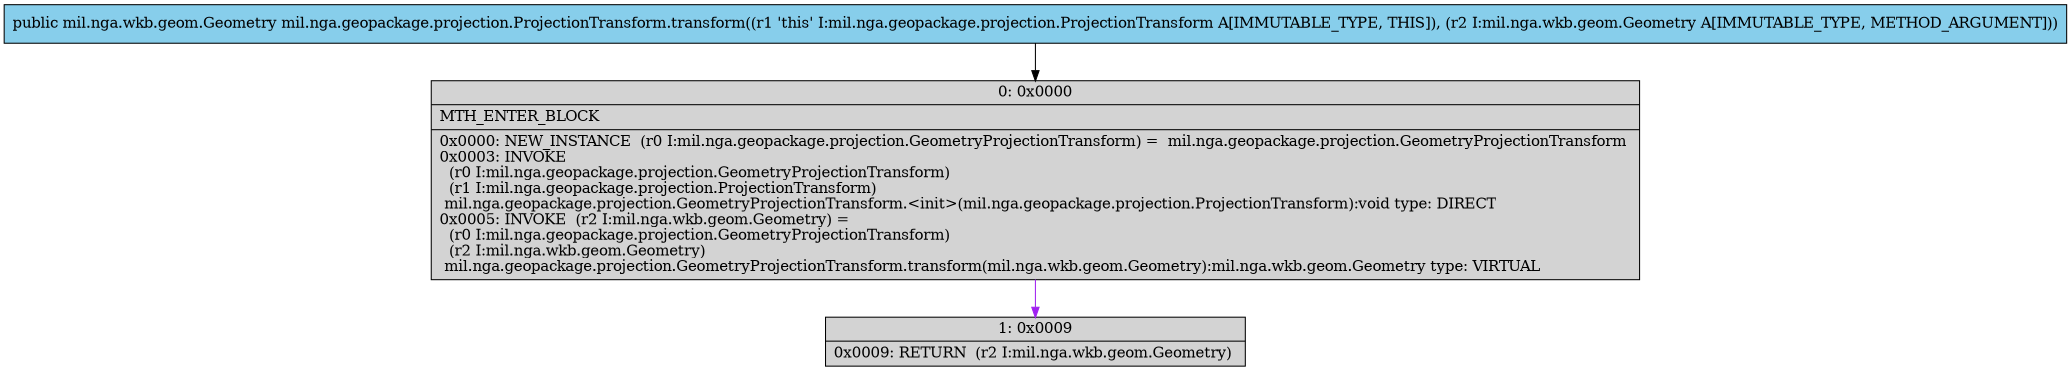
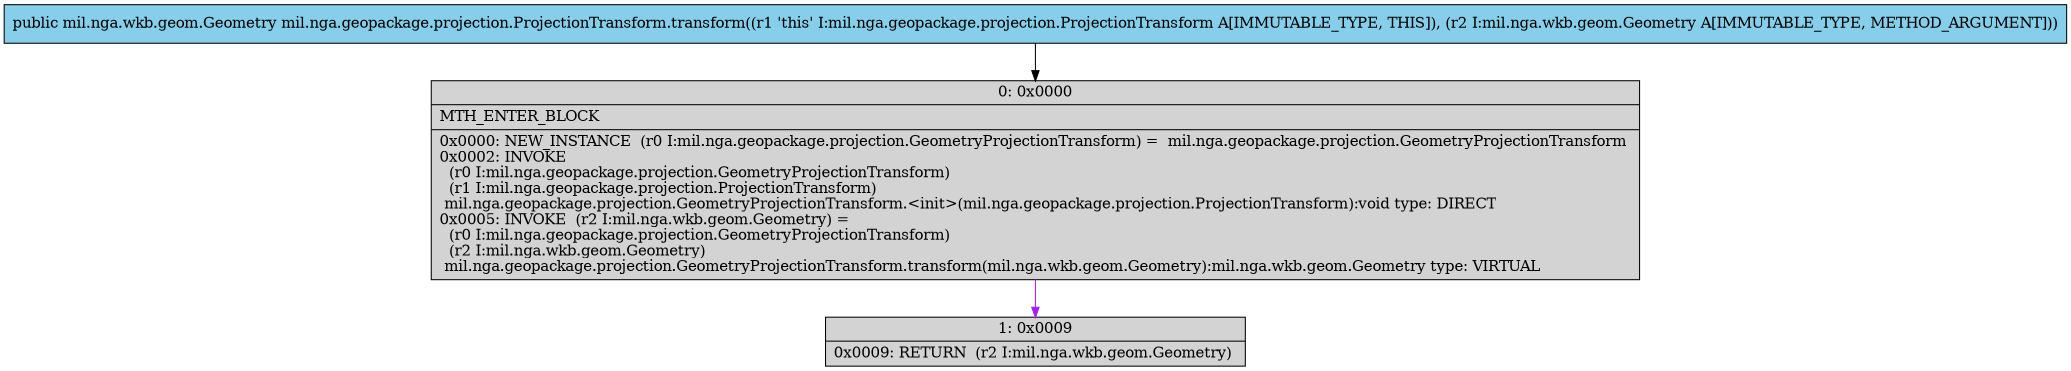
  digraph {
    node [shape=record style=filled fillcolor=lightgrey]
-   n1 [label="{0\:\ 0x0000|MTH_ENTER_BLOCK\l|0x0000: NEW_INSTANCE  (r0 I:mil.nga.geopackage.projection.GeometryProjectionTransform) =  mil.nga.geopackage.projection.GeometryProjectionTransform \l0x0003: INVOKE  \l  (r0 I:mil.nga.geopackage.projection.GeometryProjectionTransform)\l  (r1 I:mil.nga.geopackage.projection.ProjectionTransform)\l mil.nga.geopackage.projection.GeometryProjectionTransform.\<init\>(mil.nga.geopackage.projection.ProjectionTransform):void type: DIRECT \l0x0005: INVOKE  (r2 I:mil.nga.wkb.geom.Geometry) = \l  (r0 I:mil.nga.geopackage.projection.GeometryProjectionTransform)\l  (r2 I:mil.nga.wkb.geom.Geometry)\l mil.nga.geopackage.projection.GeometryProjectionTransform.transform(mil.nga.wkb.geom.Geometry):mil.nga.wkb.geom.Geometry type: VIRTUAL \l}"]
+   n1 [label="{0\:\ 0x0000|MTH_ENTER_BLOCK\l|0x0000: NEW_INSTANCE  (r0 I:mil.nga.geopackage.projection.GeometryProjectionTransform) =  mil.nga.geopackage.projection.GeometryProjectionTransform \l0x0002: INVOKE  \l  (r0 I:mil.nga.geopackage.projection.GeometryProjectionTransform)\l  (r1 I:mil.nga.geopackage.projection.ProjectionTransform)\l mil.nga.geopackage.projection.GeometryProjectionTransform.\<init\>(mil.nga.geopackage.projection.ProjectionTransform):void type: DIRECT \l0x0005: INVOKE  (r2 I:mil.nga.wkb.geom.Geometry) = \l  (r0 I:mil.nga.geopackage.projection.GeometryProjectionTransform)\l  (r2 I:mil.nga.wkb.geom.Geometry)\l mil.nga.geopackage.projection.GeometryProjectionTransform.transform(mil.nga.wkb.geom.Geometry):mil.nga.wkb.geom.Geometry type: VIRTUAL \l}"]
    n2 [label="{1\:\ 0x0009|0x0009: RETURN  (r2 I:mil.nga.wkb.geom.Geometry) \l}"]
    n3 [label="{public mil.nga.wkb.geom.Geometry mil.nga.geopackage.projection.ProjectionTransform.transform((r1 'this' I:mil.nga.geopackage.projection.ProjectionTransform A[IMMUTABLE_TYPE, THIS]), (r2 I:mil.nga.wkb.geom.Geometry A[IMMUTABLE_TYPE, METHOD_ARGUMENT])) }" fillcolor=skyblue]
    n1 -> n2 [color=purple]
    n3 -> n1 [color=black]
  }
